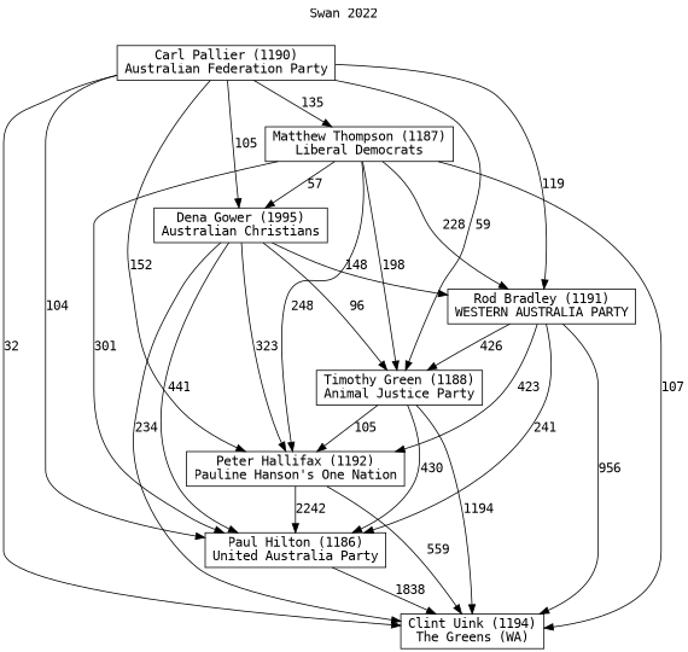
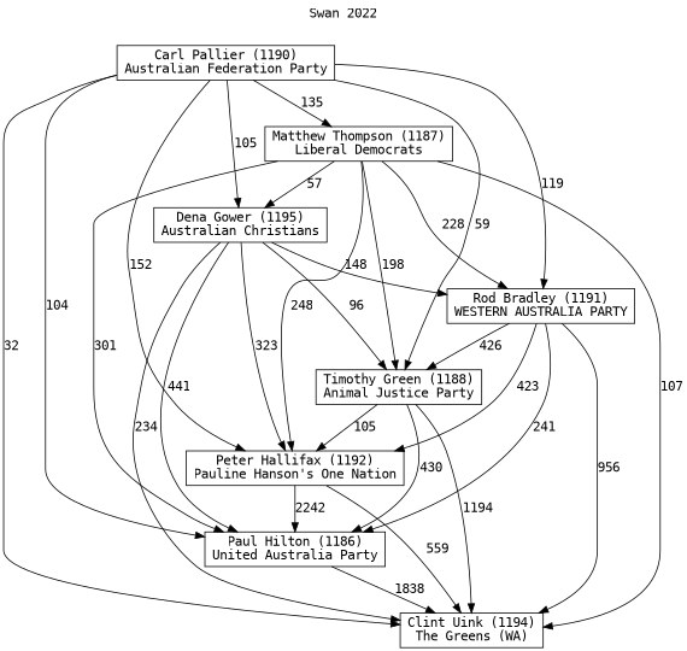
  digraph {
    fontname="DejaVu Sans Mono"
    label="Swan 2022"
    labelloc=t
    mclimit=10
    node [fontname="DejaVu Sans Mono" shape=box]
    edge [fontname="DejaVu Sans Mono"]
    n1 [label="Paul Hilton (1186)\nUnited Australia Party"]
    n2 [label="Clint Uink (1194)\nThe Greens (WA)"]
    n3 [label="Rod Bradley (1191)\nWESTERN AUSTRALIA PARTY"]
    n4 [label="Peter Hallifax (1192)\nPauline Hanson's One Nation"]
    n5 [label="Timothy Green (1188)\nAnimal Justice Party"]
    n6 [label="Matthew Thompson (1187)\nLiberal Democrats"]
-   n7 [label="Dena Gower (1995)\nAustralian Christians"]
+   n7 [label="Dena Gower (1195)\nAustralian Christians"]
    n8 [label="Carl Pallier (1190)\nAustralian Federation Party"]
    n1 -> n2 [label=1838]
    n3 -> n1 [label=241]
    n3 -> n2 [label=956]
    n3 -> n4 [label=423]
    n3 -> n5 [label=426]
    n4 -> n1 [label=2242]
    n4 -> n2 [label=559]
    n5 -> n1 [label=430]
    n5 -> n2 [label=1194]
    n5 -> n4 [label=105]
    n6 -> n1 [label=301]
    n6 -> n2 [label=107]
    n6 -> n3 [label=228]
    n6 -> n4 [label=248]
    n6 -> n5 [label=198]
    n6 -> n7 [label=57]
    n7 -> n1 [label=441]
    n7 -> n2 [label=234]
    n7 -> n3 [label=148]
    n7 -> n4 [label=323]
    n7 -> n5 [label=96]
    n8 -> n1 [label=104]
    n8 -> n2 [label=32]
    n8 -> n3 [label=119]
    n8 -> n4 [label=152]
    n8 -> n5 [label=59]
    n8 -> n6 [label=135]
    n8 -> n7 [label=105]
  }
